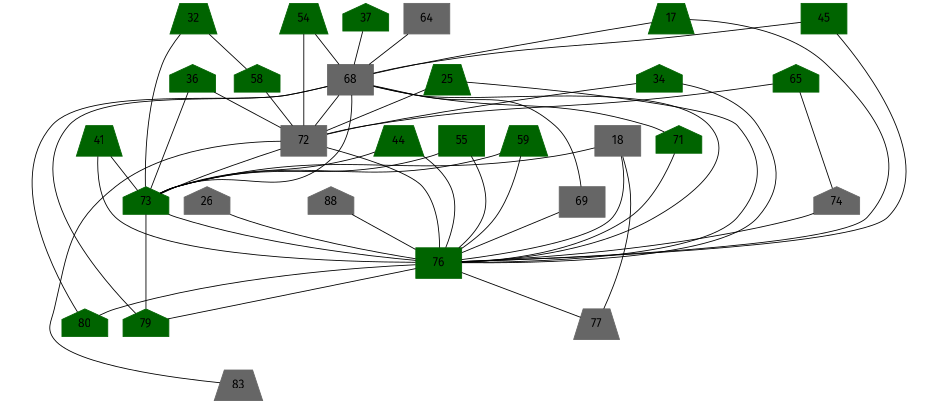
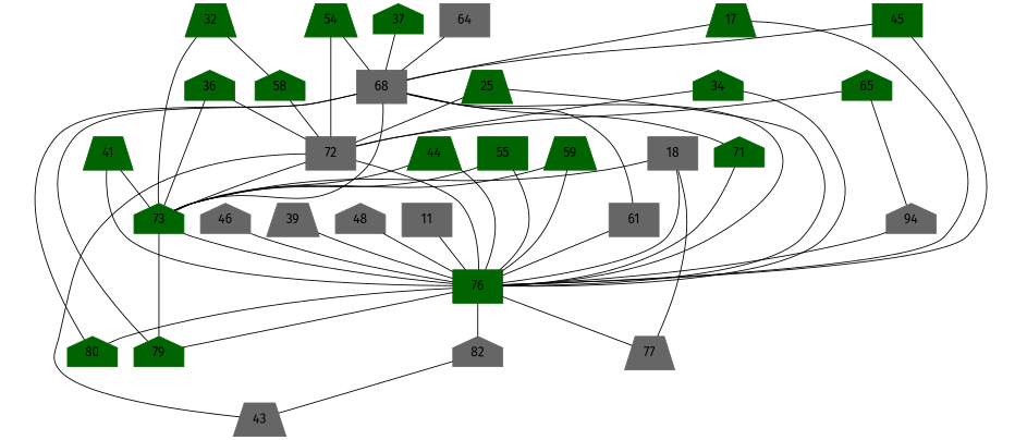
  graph {
    fontname="Fira Sans"
    node [color=darkgreen fontname="Fira Sans" shape=house style=filled]
    edge [fontname="Fira Sans"]
    76 [shape=box super="+75+60+8"]
    77 [color=gray40 shape=trapezium]
    79 [super="+22"]
    80 [super="+52"]
+   82 [color=gray40 super="+50+78"]
+   11 [color=gray40 shape=box]
    68 [color=gray40 shape=box super="+51+66+62+3"]
    73 [super="+7+19+29+35"]
    72 [color=gray40 shape=box super="+53+67+42+63+10"]
-   69 [color=gray40 shape=box]
+   69 [color=gray40 shape=box label=61]
    71
    17 [shape=trapezium]
    18 [color=gray40 shape=box super="+16+13"]
-   83 [color=gray40 shape=trapezium]
+   83 [color=gray40 shape=trapezium label=43]
    25 [shape=trapezium]
-   26 [color=gray40]
+   26 [color=gray40 label=46]
    58 [super="+23"]
    32 [shape=trapezium]
    34
    36 [super="+21"]
    37
+   39 [color=gray40 shape=trapezium]
    41 [shape=trapezium]
    44 [shape=trapezium super="+24"]
    45 [shape=box]
-   48 [color=gray40 super="+46" label=88]
+   48 [color=gray40 super="+46"]
    54 [shape=trapezium]
    55 [shape=box]
    59 [shape=trapezium]
    64 [color=gray40 shape=box]
    65
-   74 [color=gray40 super="+40"]
+   74 [color=gray40 super="+40" label=94]
    76 -- 77
    76 -- 79
    76 -- 80
+   76 -- 82 [weight=5]
+   82 -- 83
+   11 -- 76 [weight=2]
    68 -- 76 [weight=14]
    68 -- 79
    68 -- 80 [weight=2]
    68 -- 73 [weight=8]
-   68 -- 72 [weight=14]
    68 -- 69
    68 -- 71
    73 -- 76 [weight=10]
    73 -- 79 [weight=2]
    72 -- 76 [weight=14]
    72 -- 73 [weight=4]
    72 -- 83
    69 -- 76
    71 -- 76
    17 -- 76
    17 -- 68
    18 -- 76 [weight=3]
    18 -- 77
    18 -- 73
    25 -- 76
    25 -- 72
    26 -- 76 [weight=2]
    58 -- 72 [weight=4]
    32 -- 73
    32 -- 58
    34 -- 76
    34 -- 72
    36 -- 73 [weight=2]
    36 -- 72
    37 -- 68
+   39 -- 76 [weight=2]
    41 -- 76
    41 -- 73
    44 -- 76 [weight=2]
    44 -- 73
    45 -- 76
    45 -- 68
    48 -- 76 [weight=3]
    54 -- 68
    54 -- 72 [weight=2]
    55 -- 76
    55 -- 73
    59 -- 76
    59 -- 73
    64 -- 68
    65 -- 72
    65 -- 74
    74 -- 76 [weight=3]
  }
